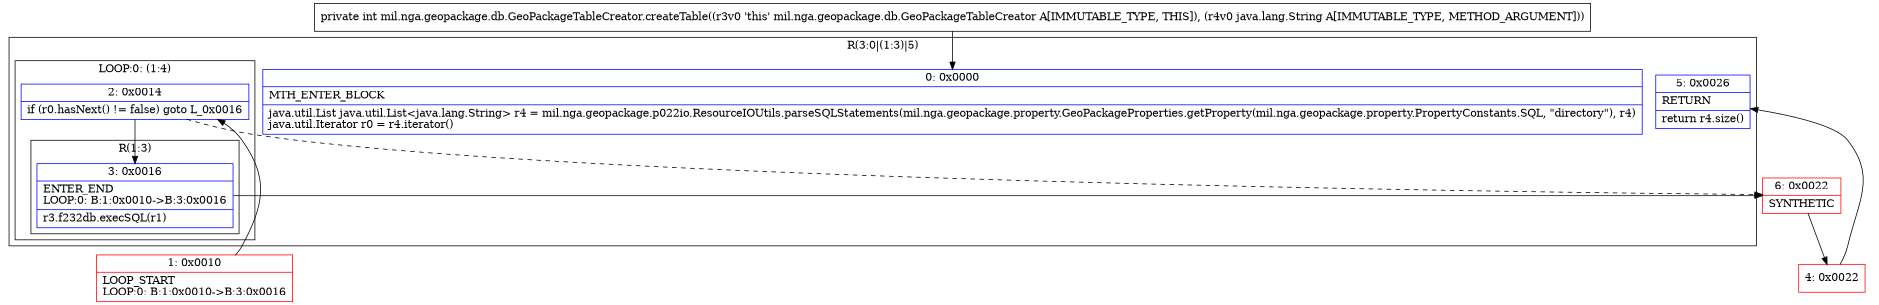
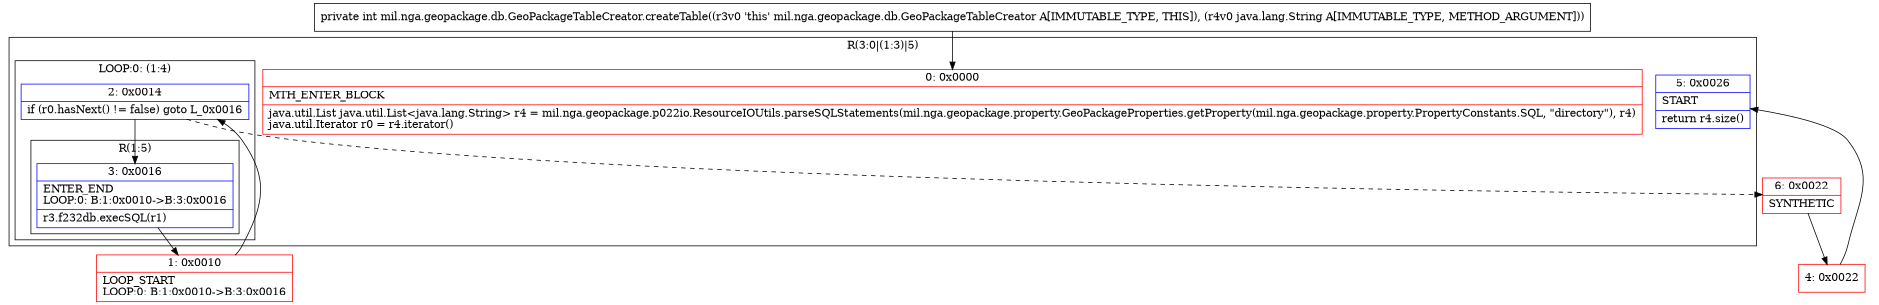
  digraph {
    node [color=blue shape=record]
    n1 [label="{3\:\ 0x0016|ENTER_END\lLOOP:0: B:1:0x0010\-\>B:3:0x0016\l|r3.f232db.execSQL(r1)\l}"]
    n2 [label="{2\:\ 0x0014|if (r0.hasNext() != false) goto L_0x0016\l}"]
-   n3 [label="{0\:\ 0x0000|MTH_ENTER_BLOCK\l|java.util.List java.util.List\<java.lang.String\> r4 = mil.nga.geopackage.p022io.ResourceIOUtils.parseSQLStatements(mil.nga.geopackage.property.GeoPackageProperties.getProperty(mil.nga.geopackage.property.PropertyConstants.SQL, \"directory\"), r4)\ljava.util.Iterator r0 = r4.iterator()\l}"]
-   n4 [label="{5\:\ 0x0026|RETURN\l|return r4.size()\l}"]
+   n3 [color=red label="{0\:\ 0x0000|MTH_ENTER_BLOCK\l|java.util.List java.util.List\<java.lang.String\> r4 = mil.nga.geopackage.p022io.ResourceIOUtils.parseSQLStatements(mil.nga.geopackage.property.GeoPackageProperties.getProperty(mil.nga.geopackage.property.PropertyConstants.SQL, \"directory\"), r4)\ljava.util.Iterator r0 = r4.iterator()\l}"]
+   n4 [label="{5\:\ 0x0026|START\l|return r4.size()\l}"]
    n5 [color=red label="{1\:\ 0x0010|LOOP_START\lLOOP:0: B:1:0x0010\-\>B:3:0x0016\l}"]
    n6 [color=red label="{6\:\ 0x0022|SYNTHETIC\l}"]
    n7 [color=red label="{4\:\ 0x0022}"]
    n8 [label="{private int mil.nga.geopackage.db.GeoPackageTableCreator.createTable((r3v0 'this' mil.nga.geopackage.db.GeoPackageTableCreator A[IMMUTABLE_TYPE, THIS]), (r4v0 java.lang.String A[IMMUTABLE_TYPE, METHOD_ARGUMENT])) }" color=""]
    subgraph cluster_1 {
      label="R(3:0|(1:3)|5)"
      n3
      n4
      subgraph cluster_2 {
        label="LOOP:0: (1:4)"
        n2
        subgraph cluster_3 {
-         label="R(1:3)"
+         label="R(1:5)"
          n1
        }
      }
    }
-   n1 -> n6
+   n1 -> n5
    n2 -> n1
    n2 -> n6 [style=dashed]
    n5 -> n2
    n6 -> n7
    n7 -> n4
    n8 -> n3
  }
